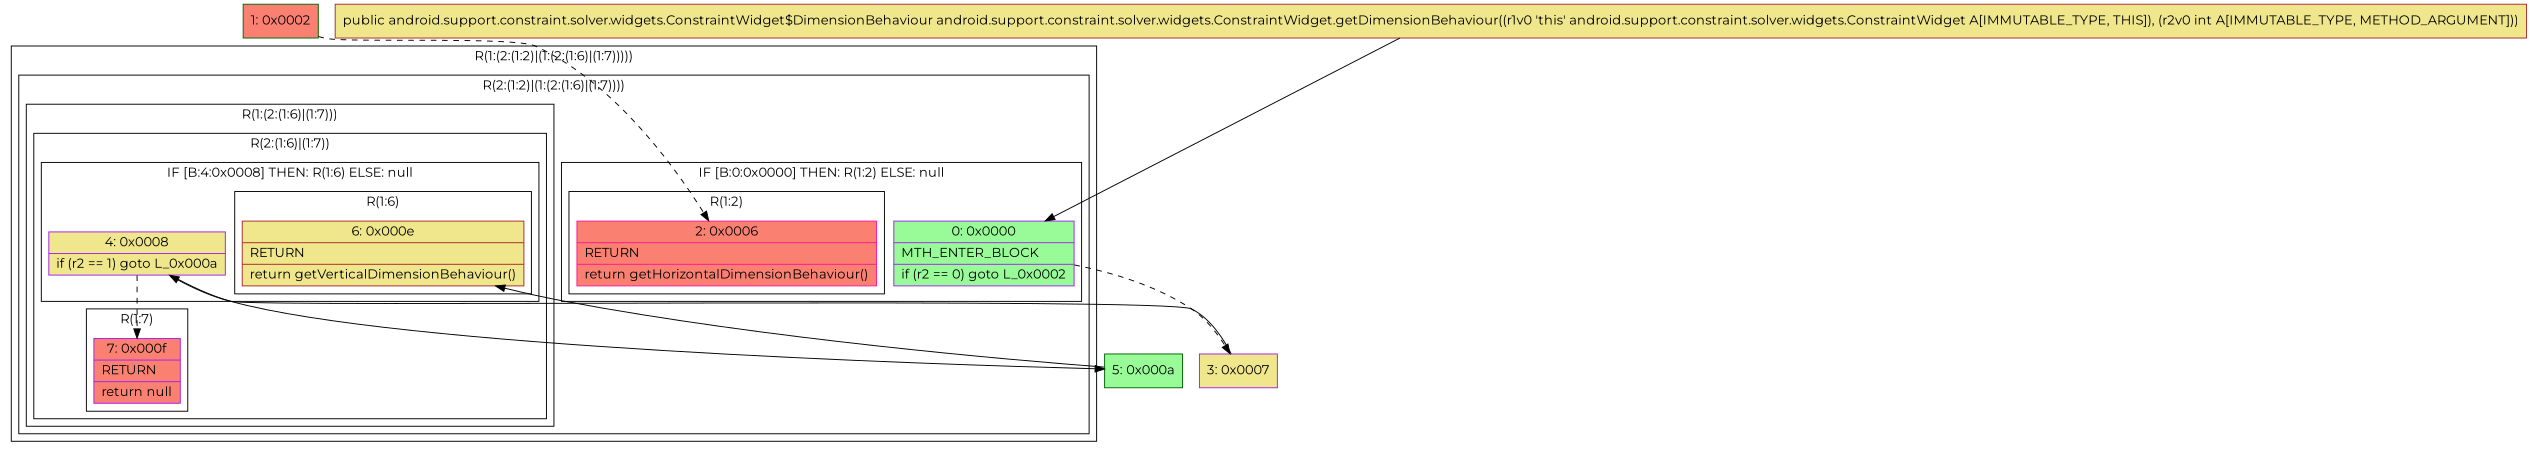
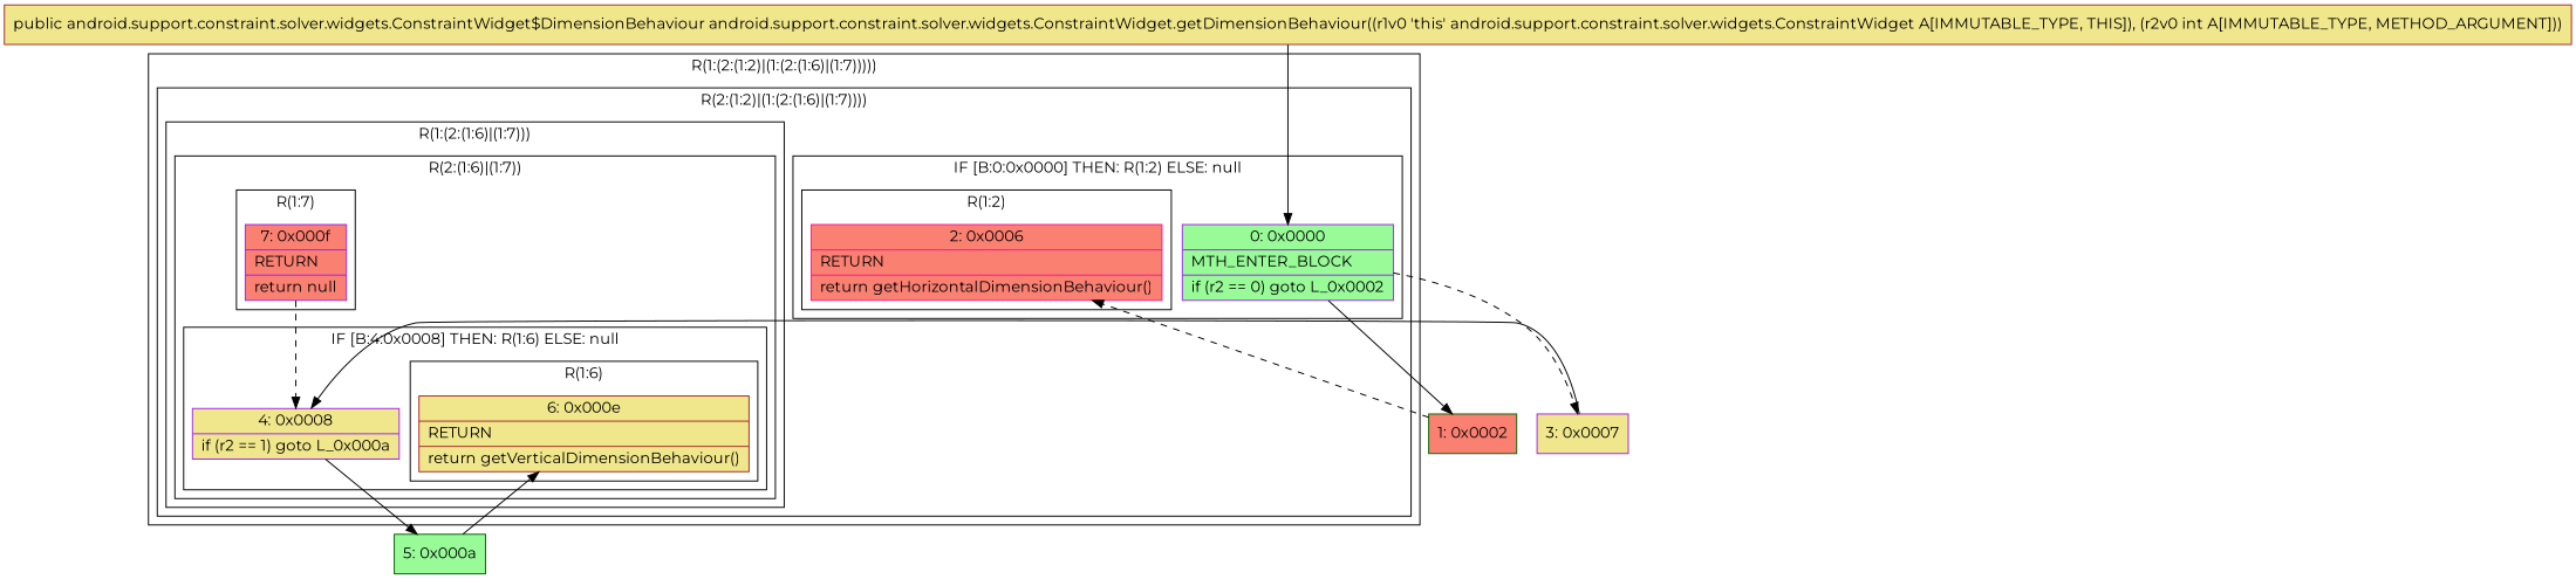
  digraph {
    fontname=Montserrat
    node [color=purple fillcolor=khaki fontname=Montserrat shape=record style=filled]
    edge [fontname=Montserrat]
    n1 [color=deeppink fillcolor=salmon label="{2\:\ 0x0006|RETURN\l|return getHorizontalDimensionBehaviour()\l}"]
    n2 [fillcolor=palegreen label="{0\:\ 0x0000|MTH_ENTER_BLOCK\l|if (r2 == 0) goto L_0x0002\l}"]
    n3 [color=brown label="{6\:\ 0x000e|RETURN\l|return getVerticalDimensionBehaviour()\l}"]
    n4 [label="{4\:\ 0x0008|if (r2 == 1) goto L_0x000a\l}"]
    n5 [fillcolor=salmon label="{7\:\ 0x000f|RETURN\l|return null\l}"]
    n6 [color=darkgreen fillcolor=salmon label="{1\:\ 0x0002}"]
    n7 [label="{3\:\ 0x0007}"]
    n8 [color=darkgreen fillcolor=palegreen label="{5\:\ 0x000a}"]
    n9 [color=brown label="{public android.support.constraint.solver.widgets.ConstraintWidget$DimensionBehaviour android.support.constraint.solver.widgets.ConstraintWidget.getDimensionBehaviour((r1v0 'this' android.support.constraint.solver.widgets.ConstraintWidget A[IMMUTABLE_TYPE, THIS]), (r2v0 int A[IMMUTABLE_TYPE, METHOD_ARGUMENT])) }"]
    subgraph cluster_1 {
      label="R(1:(2:(1:2)|(1:(2:(1:6)|(1:7)))))"
      subgraph cluster_2 {
        label="R(2:(1:2)|(1:(2:(1:6)|(1:7))))"
        subgraph cluster_3 {
          label="IF [B:0:0x0000] THEN: R(1:2) ELSE: null"
          n2
          subgraph cluster_4 {
            label="R(1:2)"
            n1
          }
        }
        subgraph cluster_5 {
          label="R(1:(2:(1:6)|(1:7)))"
          subgraph cluster_6 {
            label="R(2:(1:6)|(1:7))"
            subgraph cluster_7 {
              label="IF [B:4:0x0008] THEN: R(1:6) ELSE: null"
              n4
              subgraph cluster_8 {
                label="R(1:6)"
                n3
              }
            }
            subgraph cluster_9 {
              label="R(1:7)"
              n5
            }
          }
        }
      }
    }
+   n2 -> n6
    n2 -> n7 [style=dashed]
-   n4 -> n5 [style=dashed]
+   n5 -> n4 [style=dashed]
    n4 -> n8
    n6 -> n1 [style=dashed]
    n7 -> n4
    n8 -> n3
    n9 -> n2
  }
